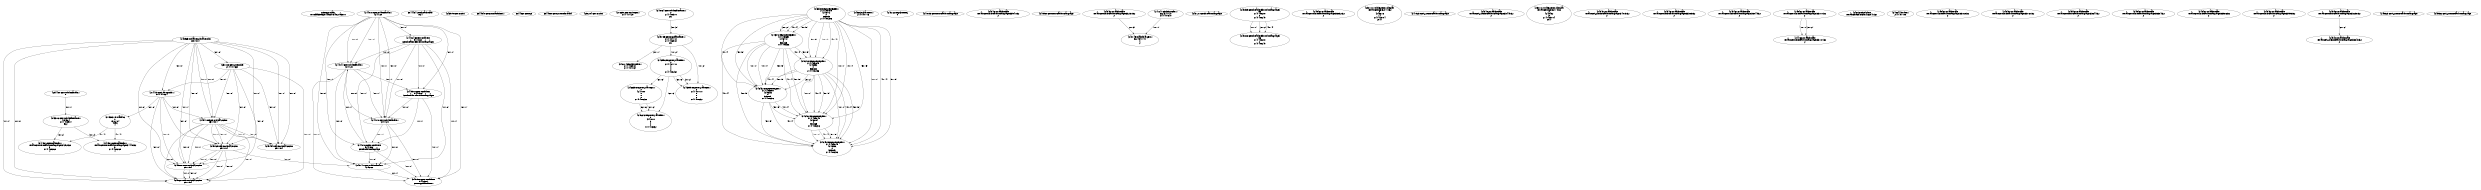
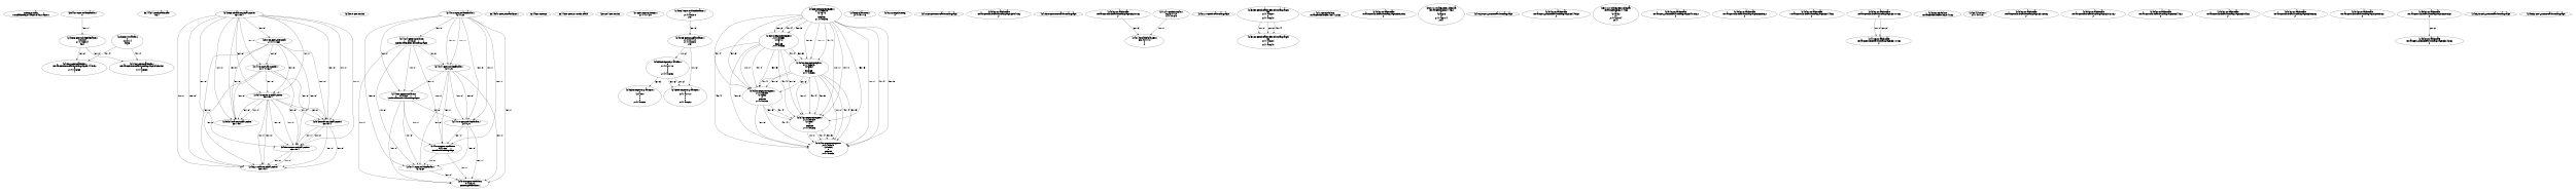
  digraph {
    n1 [label="6850628.main\n0008fdfc59d62544fccd754b827a3800"]
    n2 [label="4254480.GetModuleHandleW\n0"]
    n3 [label="4243306.GetModuleFileNameW\n4194304\n2147408904\n522"]
    n4 [label="4247567.GetLocaleInfoW\nretval_GetUserDefaultUILanguage_34448_32\n3\n2147408268\n4"]
    n5 [label="4247567.GetLocaleInfoW\nretval_GetUserDefaultUILanguage_34292_32\n3\n2147408268\n4"]
    n6 [label="6844434.SetThreadLocale\n1024"]
    n7 [label="4243965.InitializeCriticalSection\n6917004"]
    n8 [label="4250188.GetSystemInfo\n2147417660"]
    n9 [label="4214413.GetStartupInfoW\n2147417624"]
    n10 [label="4245418.EnterCriticalSection\n6917004"]
    n11 [label="4245469.LeaveCriticalSection\n6917004"]
    n12 [label="4245580.EnterCriticalSection\n6917004"]
    n13 [label="4245621.LeaveCriticalSection\n6917004"]
    n14 [label="4245454.LeaveCriticalSection\n6917004"]
    n15 [label="4243979.GetVersion\n"]
    n16 [label="4244018.GetModuleHandleW\n4244120"]
    n17 [label="4244024.GetProcAddress\n9441320\nGetThreadPreferredUILanguages"]
    n18 [label="4244044.GetModuleHandleW\n4244120"]
    n19 [label="4244050.GetProcAddress\n9441320\nSetThreadPreferredUILanguages"]
    n20 [label="4244070.GetModuleHandleW\n4244120"]
    n21 [label="4244076.GetProcAddress\n9441320\nGetThreadUILanguage"]
    n22 [label="4245741.GetModuleHandleW\n4246160"]
    n23 [label="4245758.GetProcAddress\n9441320\nGetLongPathNameW"]
    n24 [label="6844540.GetCommandLineW\n"]
    n25 [label="6844560.GetACP\n"]
    n26 [label="6844580.GetCurrentThreadId\n"]
    n27 [label="4250204.GetVersion\n"]
    n28 [label="4276690.GetVersionExW\n2147417420"]
    n29 [label="4248064.GetModuleFileNameW\n0\n2147408370\n261"]
    n30 [label="4245785.GetLongPathNameW\n2147407710\n2147406542\n261"]
-   n31 [label="4246014.FindFirstFileW\n2147406542\n2147407064"]
    n32 [label="4246556.RegQueryValueExW\n0\n2147407710\n0\n0\n0\n2147408232"]
    n33 [label="4246599.RegQueryValueExW\n0\n2147407710\n0\n0\n0\n2147408232"]
    n34 [label="4215383.VirtualAlloc\n0\n1310704\n9096\n4"]
    n35 [label="4246338.RegOpenKeyExW\n2147483649\n4246772\n0\n983065\n2147408236"]
    n36 [label="4246372.RegOpenKeyExW\n2147483650\n4246772\n0\n983065\n2147408236"]
    n37 [label="4246402.RegOpenKeyExW\n2147483649\n4246832\n0\n983065\n2147408236"]
    n38 [label="4246432.RegOpenKeyExW\n2147483650\n4246832\n0\n983065\n2147408236"]
    n39 [label="4246462.RegOpenKeyExW\n2147483649\n4246884\n0\n983065\n2147408236"]
    n40 [label="4246492.RegOpenKeyExW\n2147483649\n4246936\n0\n983065\n2147408236"]
    n41 [label="4246635.RegQueryValueExW\n0\n4247000\n0\n0\n0\n2147408232"]
-   n42 [label="4246676.RegQueryValueExW\n0\n4247000\n0\n0\n0\n2147408232"]
    n43 [label="4245683.CharNextW\n2147407716"]
    n44 [label="4246722.RegCloseKey\n0"]
    n45 [label="4247883.GetUserDefaultUILanguage\n"]
    n46 [label="4245487.IsValidLocale\nretval_GetUserDefaultUILanguage_33941_32\n2"]
    n47 [label="4247558.GetUserDefaultUILanguage\n"]
    n48 [label="4245487.IsValidLocale\nretval_GetUserDefaultUILanguage_33231_32\n2"]
    n49 [label="4248145.LoadLibraryExW\n3224341740\n0\n2"]
    n50 [label="4245121.GetThreadUILanguage\n"]
    n51 [label="4245059.GetThreadPreferredUILanguages\n56\n2147408200\n0\n2147408240"]
    n52 [label="4245088.GetThreadPreferredUILanguages\n56\n2147408200\n0\n2147408240"]
    n53 [label="4247247.FindFirstFileW\n3224341740\n2147407640"]
+   n54 [label="4247263.FindClose\nretval_FindFirstFileW_34412_32"]
    n55 [label="4245487.IsValidLocale\nretval_GetUserDefaultUILanguage_33852_32\n2"]
    n56 [label="4250171.MultiByteToWideChar\nretval_GetACP_32774_32\n0\n4243616\n14\n2147403704\n2047"]
    n57 [label="4247923.GetSystemDefaultUILanguage\n"]
    n58 [label="4245487.IsValidLocale\nretval_GetSystemDefaultUILanguage_33449_32\n2"]
    n59 [label="4250171.MultiByteToWideChar\nretval_GetACP_32774_32\n0\n4243452\n10\n2147403704\n2047"]
    n60 [label="4245487.IsValidLocale\nretval_GetSystemDefaultUILanguage_34015_32\n2"]
    n61 [label="4245487.IsValidLocale\nretval_GetUserDefaultUILanguage_33385_32\n2"]
    n62 [label="4245487.IsValidLocale\nretval_GetUserDefaultUILanguage_33044_32\n2"]
    n63 [label="4245487.IsValidLocale\nretval_GetUserDefaultUILanguage_33107_32\n2"]
    n64 [label="4244766.IsValidLocale\nretval_GetUserDefaultUILanguage_33107_32\n2"]
    n65 [label="4246032.FindClose\nretval_FindFirstFileW_32941_32"]
    n66 [label="4246044.lstrlenW\n2147407108"]
    n67 [label="4245487.IsValidLocale\nretval_GetUserDefaultUILanguage_33160_32\n2"]
    n68 [label="4245487.IsValidLocale\nretval_GetUserDefaultUILanguage_33761_32\n2"]
    n69 [label="4245487.IsValidLocale\nretval_GetUserDefaultUILanguage_33644_32\n2"]
    n70 [label="4245487.IsValidLocale\nretval_GetUserDefaultUILanguage_33384_32\n2"]
    n71 [label="4245487.IsValidLocale\nretval_GetUserDefaultUILanguage_33586_32\n2"]
    n72 [label="4245487.IsValidLocale\nretval_GetUserDefaultUILanguage_33995_32\n2"]
    n73 [label="4245487.IsValidLocale\nretval_GetUserDefaultUILanguage_33258_32\n2"]
    n74 [label="4245487.IsValidLocale\nretval_GetSystemDefaultUILanguage_33848_32\n2"]
    n75 [label="4245525.GetSystemDefaultUILanguage\n"]
    n76 [label="4245552.GetSystemDefaultUILanguage\n"]
    n2 -> n3 [label="(0-->1)"]
    n3 -> n4 [label="(0-->2)"]
    n3 -> n5 [label="(0-->2)"]
    n7 -> n8 [label="(0-->0)"]
    n7 -> n9 [label="(0-->0)"]
    n7 -> n10 [label="(1-->1)"]
    n7 -> n10 [label="(0-->0)"]
    n7 -> n11 [label="(1-->1)"]
    n7 -> n11 [label="(0-->0)"]
    n7 -> n12 [label="(1-->1)"]
    n7 -> n12 [label="(0-->0)"]
    n7 -> n13 [label="(1-->1)"]
    n7 -> n13 [label="(0-->0)"]
    n7 -> n14 [label="(1-->1)"]
    n7 -> n14 [label="(0-->0)"]
    n8 -> n9 [label="(0-->0)"]
    n8 -> n10 [label="(0-->0)"]
    n8 -> n11 [label="(0-->0)"]
    n8 -> n12 [label="(0-->0)"]
    n8 -> n13 [label="(0-->0)"]
    n8 -> n14 [label="(0-->0)"]
    n9 -> n10 [label="(0-->0)"]
    n9 -> n11 [label="(0-->0)"]
    n9 -> n12 [label="(0-->0)"]
    n9 -> n13 [label="(0-->0)"]
-   n9 -> n34 [label="(0-->0)"]
+   n9 -> n14 [label="(0-->0)"]
    n10 -> n11 [label="(1-->1)"]
    n10 -> n11 [label="(0-->0)"]
    n10 -> n12 [label="(1-->1)"]
    n10 -> n12 [label="(0-->0)"]
    n10 -> n13 [label="(1-->1)"]
    n10 -> n13 [label="(0-->0)"]
    n10 -> n14 [label="(1-->1)"]
    n10 -> n14 [label="(0-->0)"]
    n11 -> n12 [label="(1-->1)"]
    n11 -> n12 [label="(0-->0)"]
    n11 -> n13 [label="(1-->1)"]
    n11 -> n13 [label="(0-->0)"]
    n12 -> n13 [label="(1-->1)"]
    n12 -> n13 [label="(0-->0)"]
    n16 -> n17 [label="(0-->1)"]
    n16 -> n18 [label="(1-->1)"]
    n16 -> n18 [label="(0-->0)"]
    n16 -> n19 [label="(0-->1)"]
    n16 -> n20 [label="(1-->1)"]
    n16 -> n20 [label="(0-->0)"]
    n16 -> n21 [label="(0-->1)"]
    n16 -> n22 [label="(0-->0)"]
    n16 -> n23 [label="(0-->1)"]
    n17 -> n18 [label="(1-->0)"]
    n17 -> n19 [label="(1-->1)"]
-   n17 -> n20 [label="(1-->0)"]
    n17 -> n21 [label="(1-->1)"]
    n17 -> n22 [label="(1-->0)"]
    n17 -> n23 [label="(1-->1)"]
    n18 -> n19 [label="(0-->1)"]
    n18 -> n20 [label="(1-->1)"]
    n18 -> n20 [label="(0-->0)"]
-   n21 -> n18 [label="(0-->1)"]
+   n18 -> n21 [label="(0-->1)"]
    n18 -> n22 [label="(0-->0)"]
    n18 -> n23 [label="(0-->1)"]
    n19 -> n20 [label="(1-->0)"]
    n19 -> n21 [label="(1-->1)"]
-   n11 -> n22 [label="(1-->0)"]
+   n19 -> n22 [label="(1-->0)"]
    n19 -> n23 [label="(1-->1)"]
    n20 -> n21 [label="(0-->1)"]
    n20 -> n22 [label="(0-->0)"]
    n20 -> n23 [label="(0-->1)"]
    n21 -> n22 [label="(1-->0)"]
    n21 -> n23 [label="(1-->1)"]
    n22 -> n23 [label="(0-->1)"]
    n29 -> n30 [label="(3-->3)"]
-   n30 -> n31 [label="(2-->1)"]
    n30 -> n32 [label="(1-->2)"]
    n30 -> n33 [label="(1-->2)"]
    n32 -> n33 [label="(2-->2)"]
    n32 -> n33 [label="(6-->6)"]
    n32 -> n41 [label="(6-->6)"]
-   n32 -> n42 [label="(6-->6)"]
    n34 -> n4 [label="(4-->4)"]
    n34 -> n5 [label="(4-->4)"]
    n35 -> n36 [label="(2-->2)"]
    n35 -> n36 [label="(4-->4)"]
    n35 -> n36 [label="(5-->5)"]
    n35 -> n37 [label="(1-->1)"]
    n35 -> n37 [label="(4-->4)"]
    n35 -> n37 [label="(5-->5)"]
    n35 -> n38 [label="(4-->4)"]
    n35 -> n38 [label="(5-->5)"]
    n35 -> n39 [label="(1-->1)"]
    n35 -> n39 [label="(4-->4)"]
    n35 -> n39 [label="(5-->5)"]
    n35 -> n40 [label="(1-->1)"]
    n35 -> n40 [label="(4-->4)"]
    n35 -> n40 [label="(5-->5)"]
    n36 -> n37 [label="(4-->4)"]
    n36 -> n37 [label="(5-->5)"]
    n36 -> n38 [label="(1-->1)"]
    n36 -> n38 [label="(4-->4)"]
    n36 -> n38 [label="(5-->5)"]
    n36 -> n39 [label="(4-->4)"]
    n36 -> n39 [label="(5-->5)"]
    n36 -> n40 [label="(4-->4)"]
    n36 -> n40 [label="(5-->5)"]
    n37 -> n38 [label="(2-->2)"]
    n37 -> n38 [label="(4-->4)"]
    n37 -> n38 [label="(5-->5)"]
    n37 -> n39 [label="(1-->1)"]
    n37 -> n39 [label="(4-->4)"]
    n37 -> n39 [label="(5-->5)"]
    n37 -> n40 [label="(1-->1)"]
    n37 -> n40 [label="(4-->4)"]
    n37 -> n40 [label="(5-->5)"]
    n38 -> n39 [label="(4-->4)"]
    n38 -> n39 [label="(5-->5)"]
    n38 -> n40 [label="(4-->4)"]
    n38 -> n40 [label="(5-->5)"]
    n39 -> n40 [label="(1-->1)"]
    n39 -> n40 [label="(4-->4)"]
    n39 -> n40 [label="(5-->5)"]
-   n41 -> n42 [label="(2-->2)"]
-   n41 -> n42 [label="(6-->6)"]
    n48 -> n49 [label="(2-->3)"]
    n51 -> n52 [label="(1-->1)"]
    n51 -> n52 [label="(2-->2)"]
    n51 -> n52 [label="(4-->4)"]
    n53 -> n49 [label="(1-->1)"]
    n63 -> n64 [label="(1-->1)"]
    n63 -> n64 [label="(2-->2)"]
    n73 -> n74 [label="(2-->2)"]
  }
